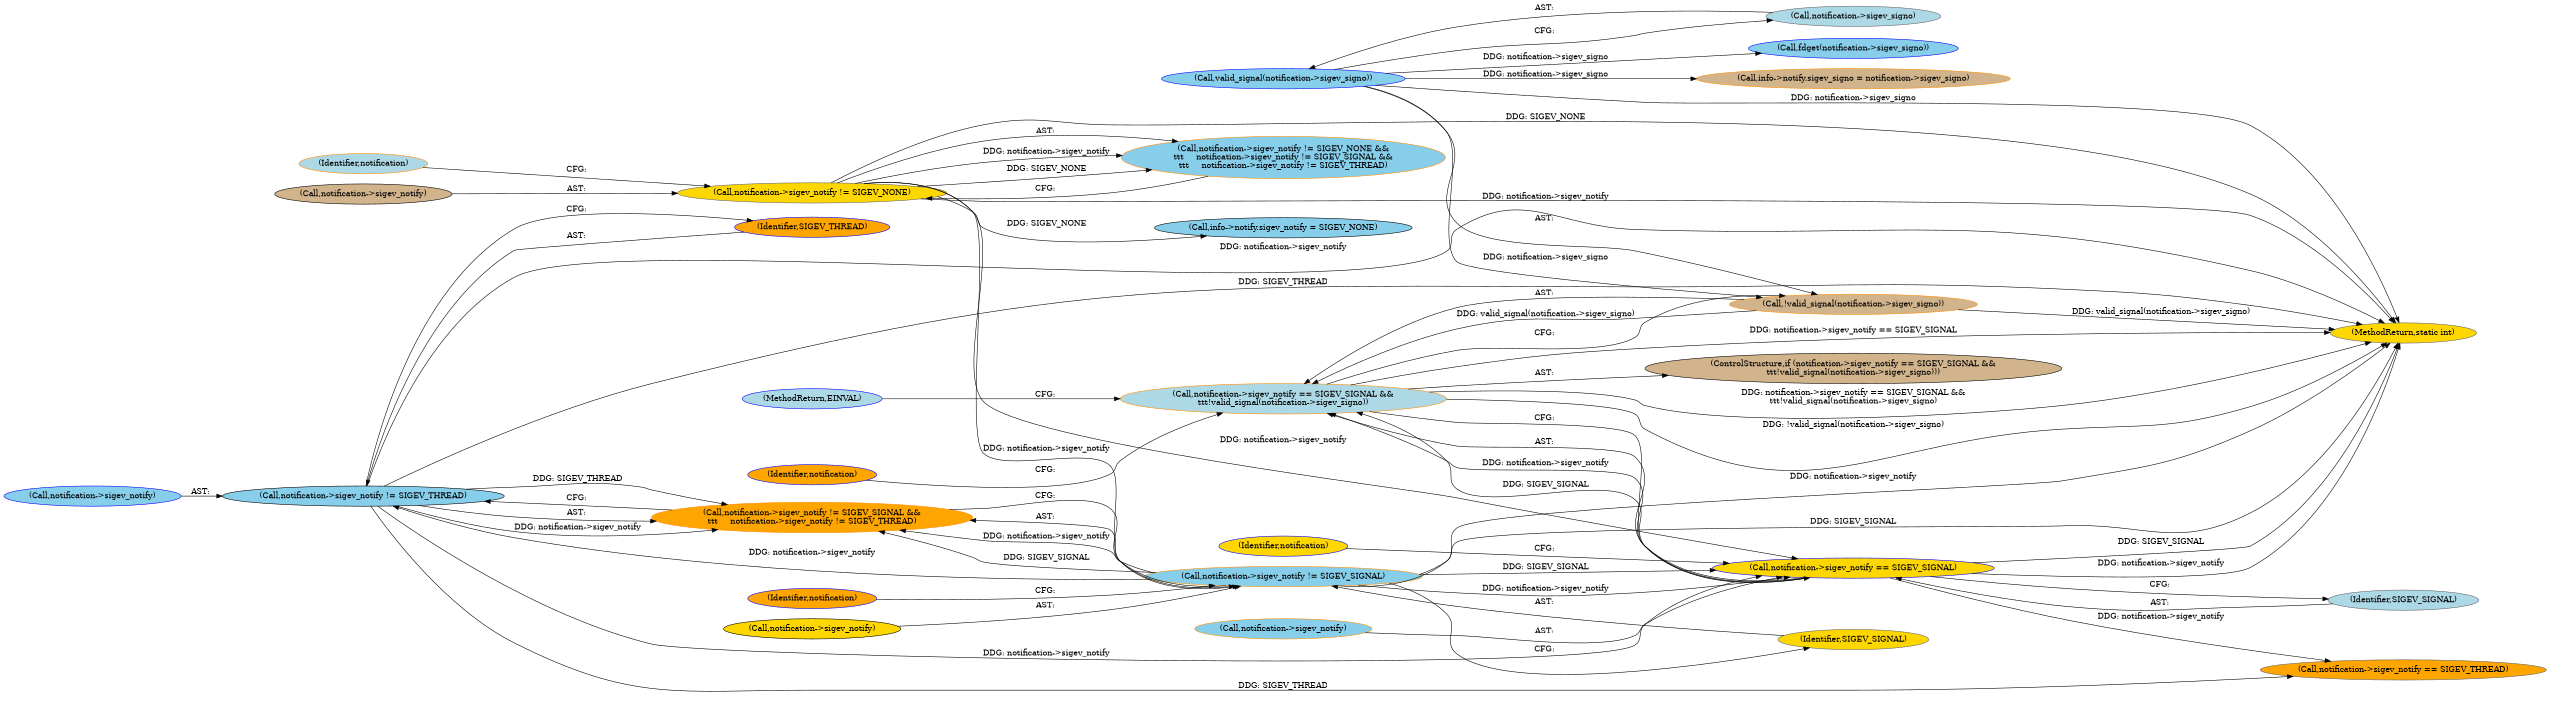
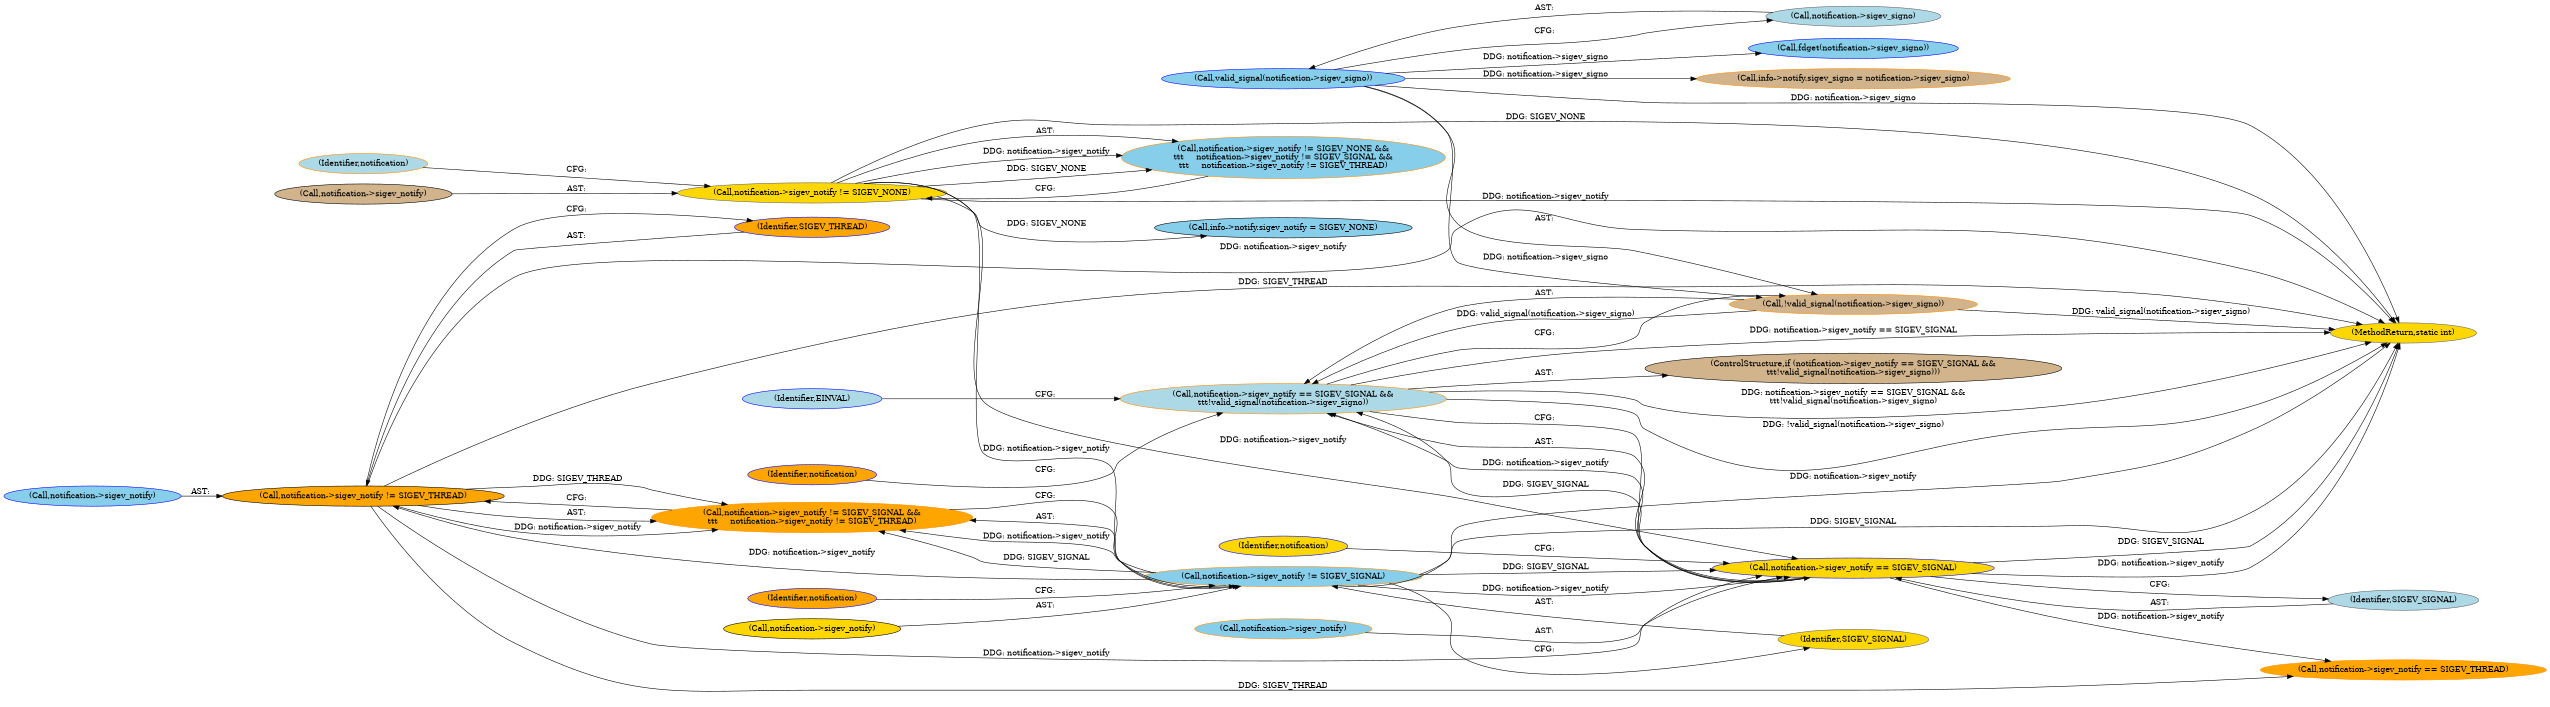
  digraph {
    rankdir=LR
    node [color=blue fillcolor=skyblue style=filled]
    n1 [color=darkorange fillcolor=lightblue label="(Call,notification->sigev_notify == SIGEV_SIGNAL &&\n\t\t\t!valid_signal(notification->sigev_signo))"]
    n2 [fillcolor=gold label="(Call,notification->sigev_notify == SIGEV_SIGNAL)"]
    n3 [color=darkorange fillcolor=tan label="(Call,!valid_signal(notification->sigev_signo))"]
    n4 [color=black fillcolor=tan label="(ControlStructure,if (notification->sigev_notify == SIGEV_SIGNAL &&\n\t\t\t!valid_signal(notification->sigev_signo)))"]
    n5 [color=gray40 fillcolor=gold label="(MethodReturn,static int)"]
-   n6 [color=gray40 fillcolor=orange label="(Call,notification->sigev_notify == SIGEV_THREAD)"]
+   n6 [color=darkorange fillcolor=orange label="(Call,notification->sigev_notify == SIGEV_THREAD)"]
    n7 [color=gray40 fillcolor=lightblue label="(Identifier,SIGEV_SIGNAL)"]
-   n8 [color=black label="(Call,notification->sigev_notify != SIGEV_THREAD)"]
+   n8 [color=black fillcolor=orange label="(Call,notification->sigev_notify != SIGEV_THREAD)"]
    n9 [color=darkorange fillcolor=orange label="(Call,notification->sigev_notify != SIGEV_SIGNAL &&\n\t\t\t     notification->sigev_notify != SIGEV_THREAD)"]
    n10 [fillcolor=orange label="(Identifier,SIGEV_THREAD)"]
    n11 [color=darkorange label="(Call,notification->sigev_notify != SIGEV_SIGNAL)"]
    n12 [color=gray40 fillcolor=gold label="(Identifier,SIGEV_SIGNAL)"]
    n13 [color=gray40 fillcolor=gold label="(Call,notification->sigev_notify != SIGEV_NONE)"]
    n14 [color=darkorange label="(Call,notification->sigev_notify != SIGEV_NONE &&\n\t\t\t     notification->sigev_notify != SIGEV_SIGNAL &&\n\t\t\t     notification->sigev_notify != SIGEV_THREAD)"]
    n15 [color=black label="(Call,info->notify.sigev_notify = SIGEV_NONE)"]
    n16 [label="(Call,valid_signal(notification->sigev_signo))"]
    n17 [color=gray40 fillcolor=lightblue label="(Call,notification->sigev_signo)"]
    n18 [label="(Call,fdget(notification->sigev_signo))"]
    n19 [color=darkorange fillcolor=tan label="(Call,info->notify.sigev_signo = notification->sigev_signo)"]
    n20 [color=darkorange fillcolor=lightblue label="(Identifier,notification)"]
    n21 [label="(Call,notification->sigev_notify)"]
    n22 [fillcolor=orange label="(Identifier,notification)"]
    n23 [fillcolor=orange label="(Identifier,notification)"]
    n24 [fillcolor=gold label="(Identifier,notification)"]
    n25 [color=black fillcolor=tan label="(Call,notification->sigev_notify)"]
-   n26 [fillcolor=lightblue label="(MethodReturn,EINVAL)"]
+   n26 [fillcolor=lightblue label="(Identifier,EINVAL)"]
    n27 [color=darkorange label="(Call,notification->sigev_notify)"]
    n28 [color=black fillcolor=gold label="(Call,notification->sigev_notify)"]
    n1 -> n2 [label="CFG: "]
    n1 -> n3 [label="CFG: "]
    n1 -> n4 [label="AST: "]
    n1 -> n5 [label="DDG: notification->sigev_notify == SIGEV_SIGNAL"]
    n1 -> n5 [label="DDG: notification->sigev_notify == SIGEV_SIGNAL &&\n\t\t\t!valid_signal(notification->sigev_signo)"]
    n1 -> n5 [label="DDG: !valid_signal(notification->sigev_signo)"]
    n2 -> n1 [label="AST: "]
    n2 -> n1 [label="DDG: notification->sigev_notify"]
    n2 -> n1 [label="DDG: SIGEV_SIGNAL"]
    n2 -> n5 [label="DDG: notification->sigev_notify"]
    n2 -> n5 [label="DDG: SIGEV_SIGNAL"]
    n2 -> n6 [label="DDG: notification->sigev_notify"]
    n2 -> n7 [label="CFG: "]
    n3 -> n1 [label="AST: "]
    n3 -> n1 [label="DDG: valid_signal(notification->sigev_signo)"]
    n3 -> n5 [label="DDG: valid_signal(notification->sigev_signo)"]
    n7 -> n2 [label="AST: "]
    n8 -> n2 [label="DDG: notification->sigev_notify"]
    n8 -> n5 [label="DDG: notification->sigev_notify"]
    n8 -> n5 [label="DDG: SIGEV_THREAD"]
    n8 -> n6 [label="DDG: SIGEV_THREAD"]
    n8 -> n9 [label="AST: "]
    n8 -> n9 [label="DDG: notification->sigev_notify"]
    n8 -> n9 [label="DDG: SIGEV_THREAD"]
    n8 -> n10 [label="CFG: "]
    n9 -> n8 [label="CFG: "]
    n9 -> n11 [label="CFG: "]
    n10 -> n8 [label="AST: "]
    n11 -> n2 [label="DDG: notification->sigev_notify"]
    n11 -> n2 [label="DDG: SIGEV_SIGNAL"]
    n11 -> n5 [label="DDG: SIGEV_SIGNAL"]
    n11 -> n5 [label="DDG: notification->sigev_notify"]
    n11 -> n8 [label="DDG: notification->sigev_notify"]
    n11 -> n9 [label="AST: "]
    n11 -> n9 [label="DDG: notification->sigev_notify"]
    n11 -> n9 [label="DDG: SIGEV_SIGNAL"]
    n11 -> n12 [label="CFG: "]
    n12 -> n11 [label="AST: "]
    n13 -> n2 [label="DDG: notification->sigev_notify"]
    n13 -> n5 [label="DDG: SIGEV_NONE"]
    n13 -> n5 [label="DDG: notification->sigev_notify"]
    n13 -> n11 [label="DDG: notification->sigev_notify"]
    n13 -> n14 [label="AST: "]
    n13 -> n14 [label="DDG: notification->sigev_notify"]
    n13 -> n14 [label="DDG: SIGEV_NONE"]
    n13 -> n15 [label="DDG: SIGEV_NONE"]
    n14 -> n13 [label="CFG: "]
    n16 -> n3 [label="AST: "]
    n16 -> n3 [label="DDG: notification->sigev_signo"]
    n16 -> n5 [label="DDG: notification->sigev_signo"]
    n16 -> n17 [label="CFG: "]
    n16 -> n18 [label="DDG: notification->sigev_signo"]
    n16 -> n19 [label="DDG: notification->sigev_signo"]
    n17 -> n16 [label="AST: "]
    n20 -> n13 [label="CFG: "]
    n21 -> n8 [label="AST: "]
    n22 -> n1 [label="CFG: "]
    n23 -> n11 [label="CFG: "]
    n24 -> n2 [label="CFG: "]
    n25 -> n13 [label="AST: "]
    n26 -> n1 [label="CFG: "]
    n27 -> n2 [label="AST: "]
    n28 -> n11 [label="AST: "]
  }
